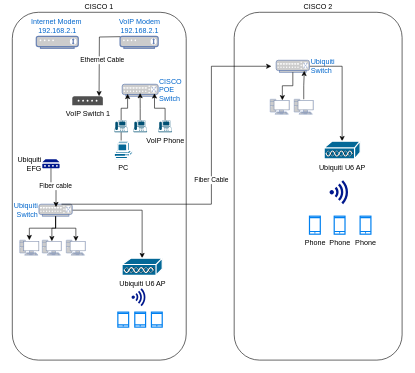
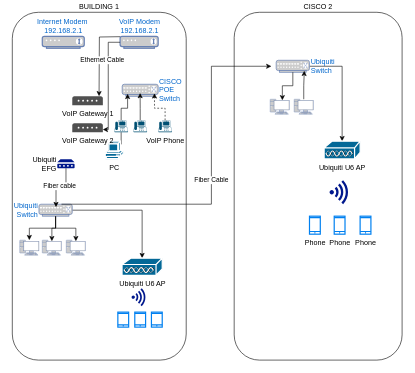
  <mxCell id="0" />
  <mxCell id="1" parent="0" />
- <mxCell id="2" value="CISCO 1" style="rounded=1;whiteSpace=wrap;html=1;fillColor=none;labelPosition=center;verticalLabelPosition=top;align=center;verticalAlign=bottom;" parent="1" vertex="1"><mxGeometry x="20" y="20" width="290" height="580" as="geometry" /></mxCell>
- <mxCell id="3" value="Internet Modem&amp;nbsp;&lt;div&gt;192.168.2.1&lt;/div&gt;" style="fontColor=#0066CC;verticalAlign=bottom;verticalLabelPosition=top;labelPosition=center;align=center;html=1;outlineConnect=0;fillColor=#CCCCCC;strokeColor=#6881B3;gradientColor=none;gradientDirection=north;strokeWidth=2;shape=mxgraph.networks.modem;" parent="1" vertex="1"><mxGeometry x="60" y="60" width="70" height="20" as="geometry" /></mxCell>
+ <mxCell id="2" value="BUILDING 1" style="rounded=1;whiteSpace=wrap;html=1;fillColor=none;labelPosition=center;verticalLabelPosition=top;align=center;verticalAlign=bottom;" parent="1" vertex="1"><mxGeometry x="20" y="20" width="290" height="580" as="geometry" /></mxCell>
+ <mxCell id="3" value="Internet Modem&amp;nbsp;&lt;div&gt;192.168.2.1&lt;/div&gt;" style="fontColor=#0066CC;verticalAlign=bottom;verticalLabelPosition=top;labelPosition=center;align=center;html=1;outlineConnect=0;fillColor=#CCCCCC;strokeColor=#6881B3;gradientColor=none;gradientDirection=north;strokeWidth=2;shape=mxgraph.networks.modem;" parent="1" vertex="1"><mxGeometry x="70" y="60" width="70" height="20" as="geometry" /></mxCell>
  <mxCell id="4" value="VoIP Modem&lt;div&gt;192.168.2.1&lt;/div&gt;" style="fontColor=#0066CC;verticalAlign=bottom;verticalLabelPosition=top;labelPosition=center;align=center;html=1;outlineConnect=0;fillColor=#CCCCCC;strokeColor=#6881B3;gradientColor=none;gradientDirection=north;strokeWidth=2;shape=mxgraph.networks.modem;" parent="1" vertex="1"><mxGeometry x="199.75" y="60" width="63.5" height="20" as="geometry" /></mxCell>
  <mxCell id="5" value="CISCO&lt;div&gt;POE&lt;/div&gt;&lt;div&gt;Switch&lt;/div&gt;" style="fontColor=#0066CC;verticalAlign=middle;verticalLabelPosition=middle;labelPosition=right;align=left;html=1;outlineConnect=0;fillColor=#CCCCCC;strokeColor=#6881B3;gradientColor=none;gradientDirection=north;strokeWidth=2;shape=mxgraph.networks.switch;" parent="1" vertex="1"><mxGeometry x="203.25" y="140" width="60" height="20" as="geometry" /></mxCell>
  <mxCell id="6" style="edgeStyle=orthogonalEdgeStyle;rounded=0;orthogonalLoop=1;jettySize=auto;html=1;" edge="1" parent="1" source="7" target="10"><mxGeometry relative="1" as="geometry" /></mxCell>
  <mxCell id="7" value="" style="points=[[0.59,0,0],[0.87,0.015,0],[0.88,0.3,0],[0.99,0.99,0],[0.5,1,0],[0.01,0.99,0],[0.075,0.5,0],[0.17,0.115,0]];verticalLabelPosition=bottom;sketch=0;html=1;verticalAlign=top;aspect=fixed;align=center;pointerEvents=1;shape=mxgraph.cisco19.ip_phone;fillColor=#005073;strokeColor=none;" parent="1" vertex="1"><mxGeometry x="190" y="200" width="23" height="20" as="geometry" /></mxCell>
  <mxCell id="8" value="" style="points=[[0.59,0,0],[0.87,0.015,0],[0.88,0.3,0],[0.99,0.99,0],[0.5,1,0],[0.01,0.99,0],[0.075,0.5,0],[0.17,0.115,0]];verticalLabelPosition=bottom;sketch=0;html=1;verticalAlign=top;aspect=fixed;align=center;pointerEvents=1;shape=mxgraph.cisco19.ip_phone;fillColor=#005073;strokeColor=none;" parent="1" vertex="1"><mxGeometry x="221.75" y="200" width="23" height="20" as="geometry" /></mxCell>
  <mxCell id="9" value="VoIP Phone" style="points=[[0.59,0,0],[0.87,0.015,0],[0.88,0.3,0],[0.99,0.99,0],[0.5,1,0],[0.01,0.99,0],[0.075,0.5,0],[0.17,0.115,0]];verticalLabelPosition=bottom;sketch=0;html=1;verticalAlign=top;aspect=fixed;align=center;pointerEvents=1;shape=mxgraph.cisco19.ip_phone;fillColor=#005073;strokeColor=none;" parent="1" vertex="1"><mxGeometry x="263.25" y="200" width="23" height="20" as="geometry" /></mxCell>
- <mxCell id="10" value="PC" style="shape=mxgraph.cisco.computers_and_peripherals.pc;html=1;pointerEvents=1;dashed=0;fillColor=#036897;strokeColor=#ffffff;strokeWidth=2;verticalLabelPosition=bottom;verticalAlign=top;align=center;outlineConnect=0;" parent="1" vertex="1"><mxGeometry x="190" y="235" width="30" height="30" as="geometry" /></mxCell>
- <mxCell id="11" value="VoIP Switch 1" style="sketch=0;pointerEvents=1;shadow=0;dashed=0;html=1;strokeColor=none;fillColor=#505050;labelPosition=center;verticalLabelPosition=bottom;verticalAlign=top;outlineConnect=0;align=center;shape=mxgraph.office.communications.voip_gateway;" parent="1" vertex="1"><mxGeometry x="120" y="160" width="51" height="15" as="geometry" /></mxCell>
+ <mxCell id="10" value="PC" style="shape=mxgraph.cisco.computers_and_peripherals.pc;html=1;pointerEvents=1;dashed=0;fillColor=#036897;strokeColor=#ffffff;strokeWidth=2;verticalLabelPosition=bottom;verticalAlign=top;align=center;outlineConnect=0;" parent="1" vertex="1"><mxGeometry x="175" y="235" width="30" height="30" as="geometry" /></mxCell>
+ <mxCell id="11" value="VoIP Gateway 1" style="sketch=0;pointerEvents=1;shadow=0;dashed=0;html=1;strokeColor=none;fillColor=#505050;labelPosition=center;verticalLabelPosition=bottom;verticalAlign=top;outlineConnect=0;align=center;shape=mxgraph.office.communications.voip_gateway;" parent="1" vertex="1"><mxGeometry x="120" y="160" width="51" height="15" as="geometry" /></mxCell>
  <mxCell id="12" style="edgeStyle=orthogonalEdgeStyle;rounded=0;orthogonalLoop=1;jettySize=auto;html=1;entryX=0.15;entryY=0.8;entryDx=0;entryDy=0;entryPerimeter=0;" parent="1" source="7" target="5" edge="1"><mxGeometry relative="1" as="geometry" /></mxCell>
  <mxCell id="13" style="edgeStyle=orthogonalEdgeStyle;rounded=0;orthogonalLoop=1;jettySize=auto;html=1;entryX=0.498;entryY=0.733;entryDx=0;entryDy=0;entryPerimeter=0;" parent="1" source="8" target="5" edge="1"><mxGeometry relative="1" as="geometry" /></mxCell>
- <mxCell id="14" style="edgeStyle=orthogonalEdgeStyle;rounded=0;orthogonalLoop=1;jettySize=auto;html=1;entryX=0.898;entryY=0.756;entryDx=0;entryDy=0;entryPerimeter=0;" parent="1" source="9" target="5" edge="1"><mxGeometry relative="1" as="geometry" /></mxCell>
+ <mxCell id="14" style="edgeStyle=orthogonalEdgeStyle;rounded=0;orthogonalLoop=1;jettySize=auto;html=1;entryX=0.898;entryY=0.756;entryDx=0;entryDy=0;entryPerimeter=0;dashed=1;" parent="1" source="9" target="5" edge="1"><mxGeometry relative="1" as="geometry" /></mxCell>
+ <mxCell id="15" value="VoIP Gateway 2" style="sketch=0;pointerEvents=1;shadow=0;dashed=0;html=1;strokeColor=none;fillColor=#505050;labelPosition=center;verticalLabelPosition=bottom;verticalAlign=top;outlineConnect=0;align=center;shape=mxgraph.office.communications.voip_gateway;" parent="1" vertex="1"><mxGeometry x="120" y="205" width="51" height="15" as="geometry" /></mxCell>
+ <mxCell id="16" style="edgeStyle=orthogonalEdgeStyle;rounded=0;orthogonalLoop=1;jettySize=auto;html=1;entryX=0.998;entryY=0.704;entryDx=0;entryDy=0;entryPerimeter=0;" parent="1" source="4" target="15" edge="1"><mxGeometry relative="1" as="geometry"><Array as="points"><mxPoint x="180" y="70" /><mxPoint x="180" y="216" /></Array></mxGeometry></mxCell>
  <mxCell id="17" value="Ethernet Cable" style="edgeStyle=orthogonalEdgeStyle;rounded=0;orthogonalLoop=1;jettySize=auto;html=1;entryX=0.876;entryY=0.622;entryDx=0;entryDy=0;entryPerimeter=0;" parent="1" edge="1"><mxGeometry x="0.099" y="5" relative="1" as="geometry"><mxPoint x="199.75" y="60.67" as="sourcePoint" /><mxPoint x="164.676" y="160" as="targetPoint" /><mxPoint as="offset" /></mxGeometry></mxCell>
- <mxCell id="18" value="Ubiquiti&lt;div&gt;EFG&lt;/div&gt;" style="sketch=0;aspect=fixed;pointerEvents=1;shadow=0;dashed=0;html=1;strokeColor=none;labelPosition=left;verticalLabelPosition=middle;verticalAlign=middle;align=right;fillColor=#00188D;shape=mxgraph.mscae.enterprise.device" parent="1" vertex="1"><mxGeometry x="70" y="265" width="28.85" height="15" as="geometry" /></mxCell>
+ <mxCell id="18" value="Ubiquiti&lt;div&gt;EFG&lt;/div&gt;" style="sketch=0;aspect=fixed;pointerEvents=1;shadow=0;dashed=0;html=1;strokeColor=none;labelPosition=left;verticalLabelPosition=middle;verticalAlign=middle;align=right;fillColor=#00188D;shape=mxgraph.mscae.enterprise.device" parent="1" vertex="1"><mxGeometry x="95" y="265" width="28.85" height="15" as="geometry" /></mxCell>
  <mxCell id="19" style="edgeStyle=orthogonalEdgeStyle;rounded=0;orthogonalLoop=1;jettySize=auto;html=1;" parent="1" source="21" target="28" edge="1"><mxGeometry relative="1" as="geometry" /></mxCell>
  <mxCell id="20" style="edgeStyle=orthogonalEdgeStyle;rounded=0;orthogonalLoop=1;jettySize=auto;html=1;" parent="1" source="21" target="39" edge="1"><mxGeometry relative="1" as="geometry" /></mxCell>
  <mxCell id="21" value="Ubiquiti&lt;div&gt;Switch&lt;/div&gt;" style="fontColor=#0066CC;verticalAlign=middle;verticalLabelPosition=middle;labelPosition=left;align=right;html=1;outlineConnect=0;fillColor=#CCCCCC;strokeColor=#6881B3;gradientColor=none;gradientDirection=north;strokeWidth=2;shape=mxgraph.networks.switch;" parent="1" vertex="1"><mxGeometry x="64.42" y="340" width="55.58" height="20" as="geometry" /></mxCell>
  <mxCell id="22" style="edgeStyle=orthogonalEdgeStyle;rounded=0;orthogonalLoop=1;jettySize=auto;html=1;" parent="1" source="23" target="33" edge="1"><mxGeometry relative="1" as="geometry" /></mxCell>
  <mxCell id="23" value="Ubiquiti&lt;div&gt;Switch&lt;/div&gt;" style="fontColor=#0066CC;verticalAlign=middle;verticalLabelPosition=middle;labelPosition=right;align=left;html=1;outlineConnect=0;fillColor=#CCCCCC;strokeColor=#6881B3;gradientColor=none;gradientDirection=north;strokeWidth=2;shape=mxgraph.networks.switch;" parent="1" vertex="1"><mxGeometry x="460" y="100" width="55.58" height="20" as="geometry" /></mxCell>
  <mxCell id="24" value="Fiber cable" style="edgeStyle=orthogonalEdgeStyle;rounded=0;orthogonalLoop=1;jettySize=auto;html=1;entryX=0.512;entryY=0.244;entryDx=0;entryDy=0;entryPerimeter=0;" parent="1" source="18" target="21" edge="1"><mxGeometry relative="1" as="geometry" /></mxCell>
  <mxCell id="25" value="Fiber Cable" style="edgeStyle=orthogonalEdgeStyle;rounded=0;orthogonalLoop=1;jettySize=auto;html=1;" parent="1" edge="1"><mxGeometry relative="1" as="geometry"><mxPoint x="102" y="340" as="sourcePoint" /><mxPoint x="452" y="110" as="targetPoint" /><Array as="points"><mxPoint x="352" y="339.96" /><mxPoint x="352" y="109.96" /></Array></mxGeometry></mxCell>
  <mxCell id="26" value="" style="fontColor=#0066CC;verticalAlign=top;verticalLabelPosition=bottom;labelPosition=center;align=center;html=1;outlineConnect=0;fillColor=#CCCCCC;strokeColor=#6881B3;gradientColor=none;gradientDirection=north;strokeWidth=2;shape=mxgraph.networks.pc;" parent="1" vertex="1"><mxGeometry x="450" y="165" width="32" height="25" as="geometry" /></mxCell>
  <mxCell id="27" value="" style="fontColor=#0066CC;verticalAlign=top;verticalLabelPosition=bottom;labelPosition=center;align=center;html=1;outlineConnect=0;fillColor=#CCCCCC;strokeColor=#6881B3;gradientColor=none;gradientDirection=north;strokeWidth=2;shape=mxgraph.networks.pc;" parent="1" vertex="1"><mxGeometry x="490" y="165" width="32" height="25" as="geometry" /></mxCell>
  <mxCell id="28" value="" style="fontColor=#0066CC;verticalAlign=top;verticalLabelPosition=bottom;labelPosition=center;align=center;html=1;outlineConnect=0;fillColor=#CCCCCC;strokeColor=#6881B3;gradientColor=none;gradientDirection=north;strokeWidth=2;shape=mxgraph.networks.pc;" parent="1" vertex="1"><mxGeometry x="32.42" y="400" width="32" height="25" as="geometry" /></mxCell>
  <mxCell id="29" value="" style="fontColor=#0066CC;verticalAlign=top;verticalLabelPosition=bottom;labelPosition=center;align=center;html=1;outlineConnect=0;fillColor=#CCCCCC;strokeColor=#6881B3;gradientColor=none;gradientDirection=north;strokeWidth=2;shape=mxgraph.networks.pc;" parent="1" vertex="1"><mxGeometry x="70" y="400" width="32" height="25" as="geometry" /></mxCell>
  <mxCell id="30" value="" style="fontColor=#0066CC;verticalAlign=top;verticalLabelPosition=bottom;labelPosition=center;align=center;html=1;outlineConnect=0;fillColor=#CCCCCC;strokeColor=#6881B3;gradientColor=none;gradientDirection=north;strokeWidth=2;shape=mxgraph.networks.pc;" parent="1" vertex="1"><mxGeometry x="110" y="400" width="32" height="25" as="geometry" /></mxCell>
  <mxCell id="31" style="edgeStyle=orthogonalEdgeStyle;rounded=0;orthogonalLoop=1;jettySize=auto;html=1;entryX=0.5;entryY=0.07;entryDx=0;entryDy=0;entryPerimeter=0;" parent="1" source="21" target="29" edge="1"><mxGeometry relative="1" as="geometry" /></mxCell>
  <mxCell id="32" style="edgeStyle=orthogonalEdgeStyle;rounded=0;orthogonalLoop=1;jettySize=auto;html=1;entryX=0.5;entryY=0.07;entryDx=0;entryDy=0;entryPerimeter=0;" parent="1" source="21" target="30" edge="1"><mxGeometry relative="1" as="geometry" /></mxCell>
  <mxCell id="33" value="Ubiquiti U6 AP" style="shape=mxgraph.cisco.misc.access_point;html=1;pointerEvents=1;dashed=0;fillColor=#036897;strokeColor=#ffffff;strokeWidth=2;verticalLabelPosition=bottom;verticalAlign=top;align=center;outlineConnect=0;" parent="1" vertex="1"><mxGeometry x="540" y="235" width="60" height="30" as="geometry" /></mxCell>
  <mxCell id="34" value="Phone" style="html=1;verticalLabelPosition=bottom;align=center;labelBackgroundColor=#ffffff;verticalAlign=top;strokeWidth=2;strokeColor=#0080F0;shadow=0;dashed=0;shape=mxgraph.ios7.icons.smartphone;" parent="1" vertex="1"><mxGeometry x="556.8" y="360" width="18" height="30" as="geometry" /></mxCell>
  <mxCell id="35" value="Phone" style="html=1;verticalLabelPosition=bottom;align=center;labelBackgroundColor=#ffffff;verticalAlign=top;strokeWidth=2;strokeColor=#0080F0;shadow=0;dashed=0;shape=mxgraph.ios7.icons.smartphone;" parent="1" vertex="1"><mxGeometry x="600" y="360" width="18" height="30" as="geometry" /></mxCell>
  <mxCell id="36" value="Phone" style="html=1;verticalLabelPosition=bottom;align=center;labelBackgroundColor=#ffffff;verticalAlign=top;strokeWidth=2;strokeColor=#0080F0;shadow=0;dashed=0;shape=mxgraph.ios7.icons.smartphone;" parent="1" vertex="1"><mxGeometry x="515.58" y="360" width="18" height="30" as="geometry" /></mxCell>
  <mxCell id="37" value="" style="sketch=0;aspect=fixed;pointerEvents=1;shadow=0;dashed=0;html=1;strokeColor=none;labelPosition=center;verticalLabelPosition=bottom;verticalAlign=top;align=center;fillColor=#00188D;shape=mxgraph.mscae.enterprise.wireless_connection" parent="1" vertex="1"><mxGeometry x="549" y="300" width="33.6" height="40" as="geometry" /></mxCell>
  <mxCell id="38" value="" style="sketch=0;aspect=fixed;pointerEvents=1;shadow=0;dashed=0;html=1;strokeColor=none;labelPosition=center;verticalLabelPosition=bottom;verticalAlign=top;align=center;fillColor=#00188D;shape=mxgraph.mscae.enterprise.wireless_connection" parent="1" vertex="1"><mxGeometry x="218.9" y="480" width="25.2" height="30" as="geometry" /></mxCell>
  <mxCell id="39" value="Ubiquiti U6 AP" style="shape=mxgraph.cisco.misc.access_point;html=1;pointerEvents=1;dashed=0;fillColor=#036897;strokeColor=#ffffff;strokeWidth=2;verticalLabelPosition=bottom;verticalAlign=top;align=center;outlineConnect=0;" parent="1" vertex="1"><mxGeometry x="203" y="430" width="67" height="29" as="geometry" /></mxCell>
  <mxCell id="40" value="" style="html=1;verticalLabelPosition=bottom;align=center;labelBackgroundColor=#ffffff;verticalAlign=top;strokeWidth=2;strokeColor=#0080F0;shadow=0;dashed=0;shape=mxgraph.ios7.icons.smartphone;" parent="1" vertex="1"><mxGeometry x="196" y="520" width="18" height="25" as="geometry" /></mxCell>
  <mxCell id="41" value="" style="html=1;verticalLabelPosition=bottom;align=center;labelBackgroundColor=#ffffff;verticalAlign=top;strokeWidth=2;strokeColor=#0080F0;shadow=0;dashed=0;shape=mxgraph.ios7.icons.smartphone;" parent="1" vertex="1"><mxGeometry x="224.25" y="520" width="18" height="25" as="geometry" /></mxCell>
  <mxCell id="42" value="" style="html=1;verticalLabelPosition=bottom;align=center;labelBackgroundColor=#ffffff;verticalAlign=top;strokeWidth=2;strokeColor=#0080F0;shadow=0;dashed=0;shape=mxgraph.ios7.icons.smartphone;" parent="1" vertex="1"><mxGeometry x="252" y="520" width="18" height="25" as="geometry" /></mxCell>
  <mxCell id="43" style="edgeStyle=orthogonalEdgeStyle;rounded=0;orthogonalLoop=1;jettySize=auto;html=1;entryX=0.635;entryY=0.069;entryDx=0;entryDy=0;entryPerimeter=0;" edge="1" parent="1" source="23" target="26"><mxGeometry relative="1" as="geometry" /></mxCell>
  <mxCell id="44" style="edgeStyle=orthogonalEdgeStyle;rounded=0;orthogonalLoop=1;jettySize=auto;html=1;entryX=0.844;entryY=0.879;entryDx=0;entryDy=0;entryPerimeter=0;" edge="1" parent="1" source="27" target="23"><mxGeometry relative="1" as="geometry" /></mxCell>
  <mxCell id="45" value="CISCO 2" style="rounded=1;whiteSpace=wrap;html=1;fillColor=none;labelPosition=center;verticalLabelPosition=top;align=center;verticalAlign=bottom;" vertex="1" parent="1"><mxGeometry x="390" y="20" width="280" height="580" as="geometry" /></mxCell>
